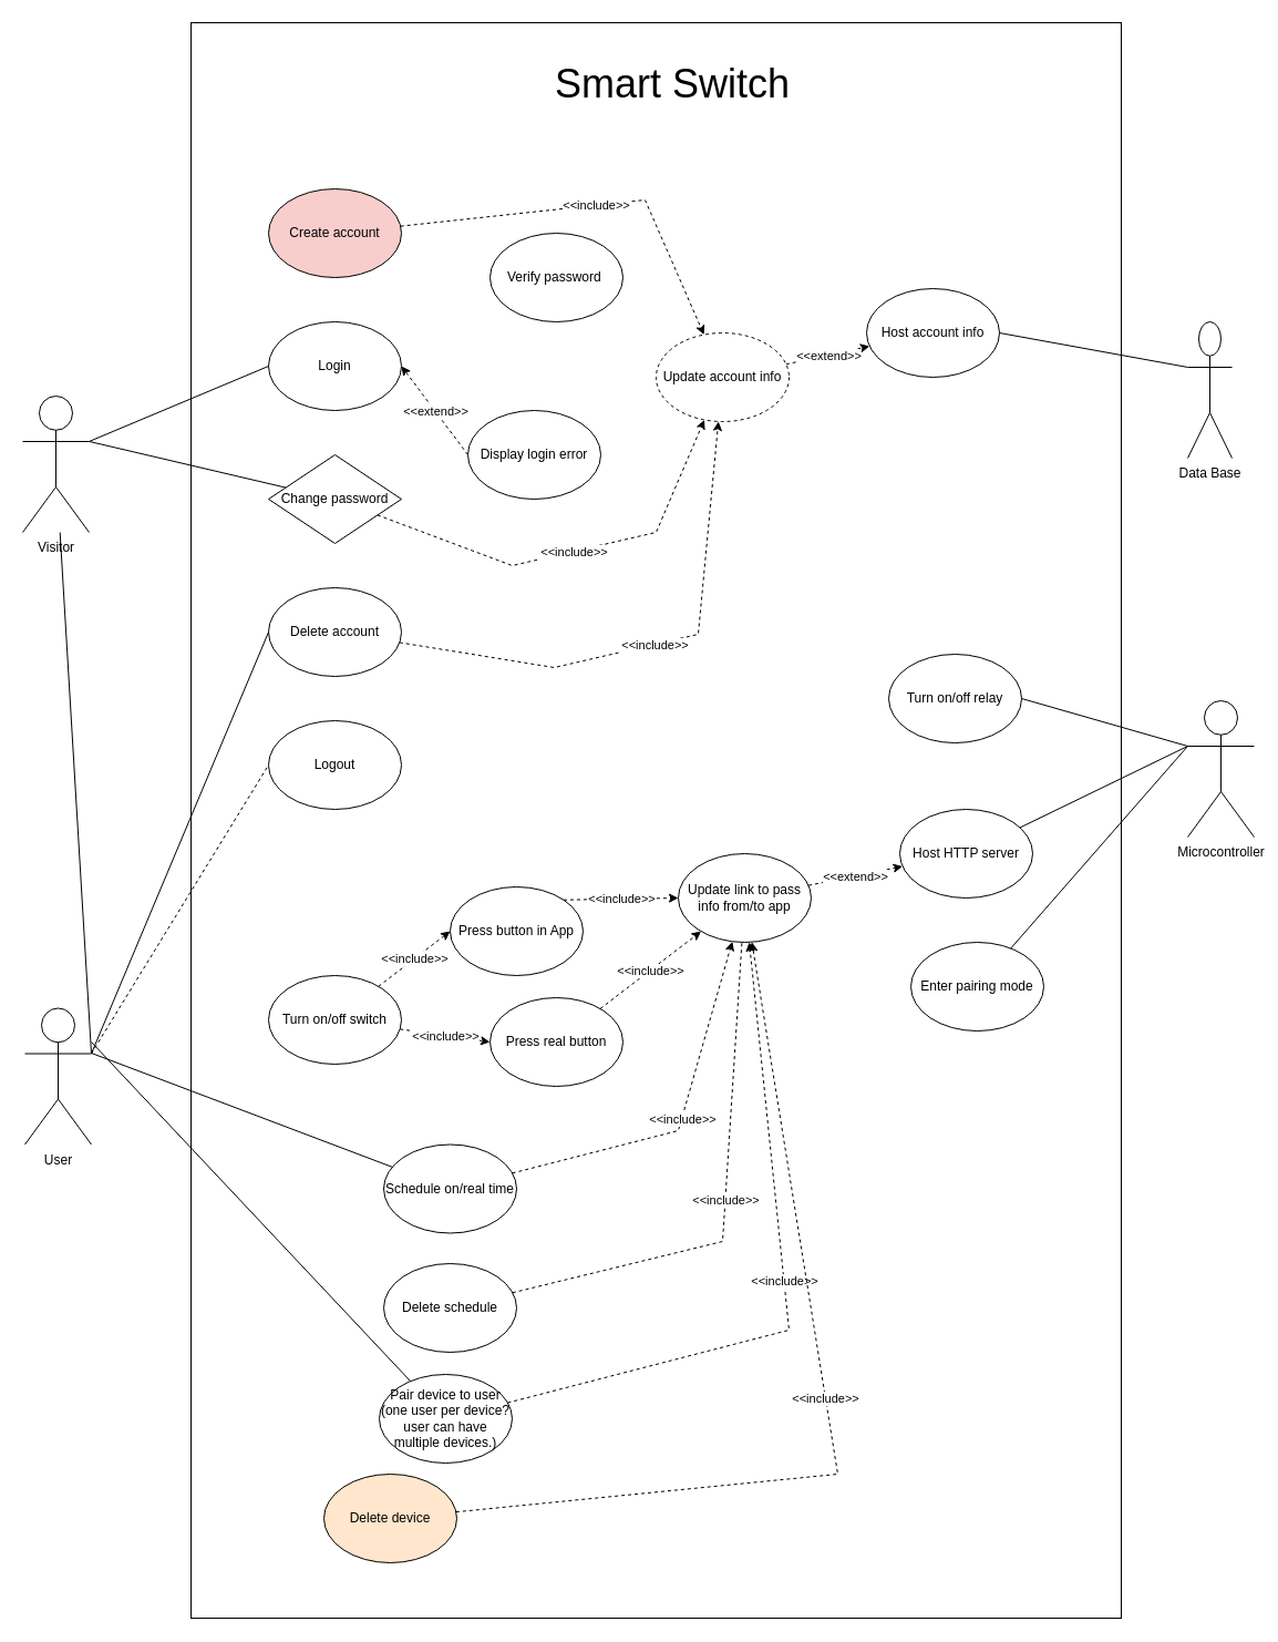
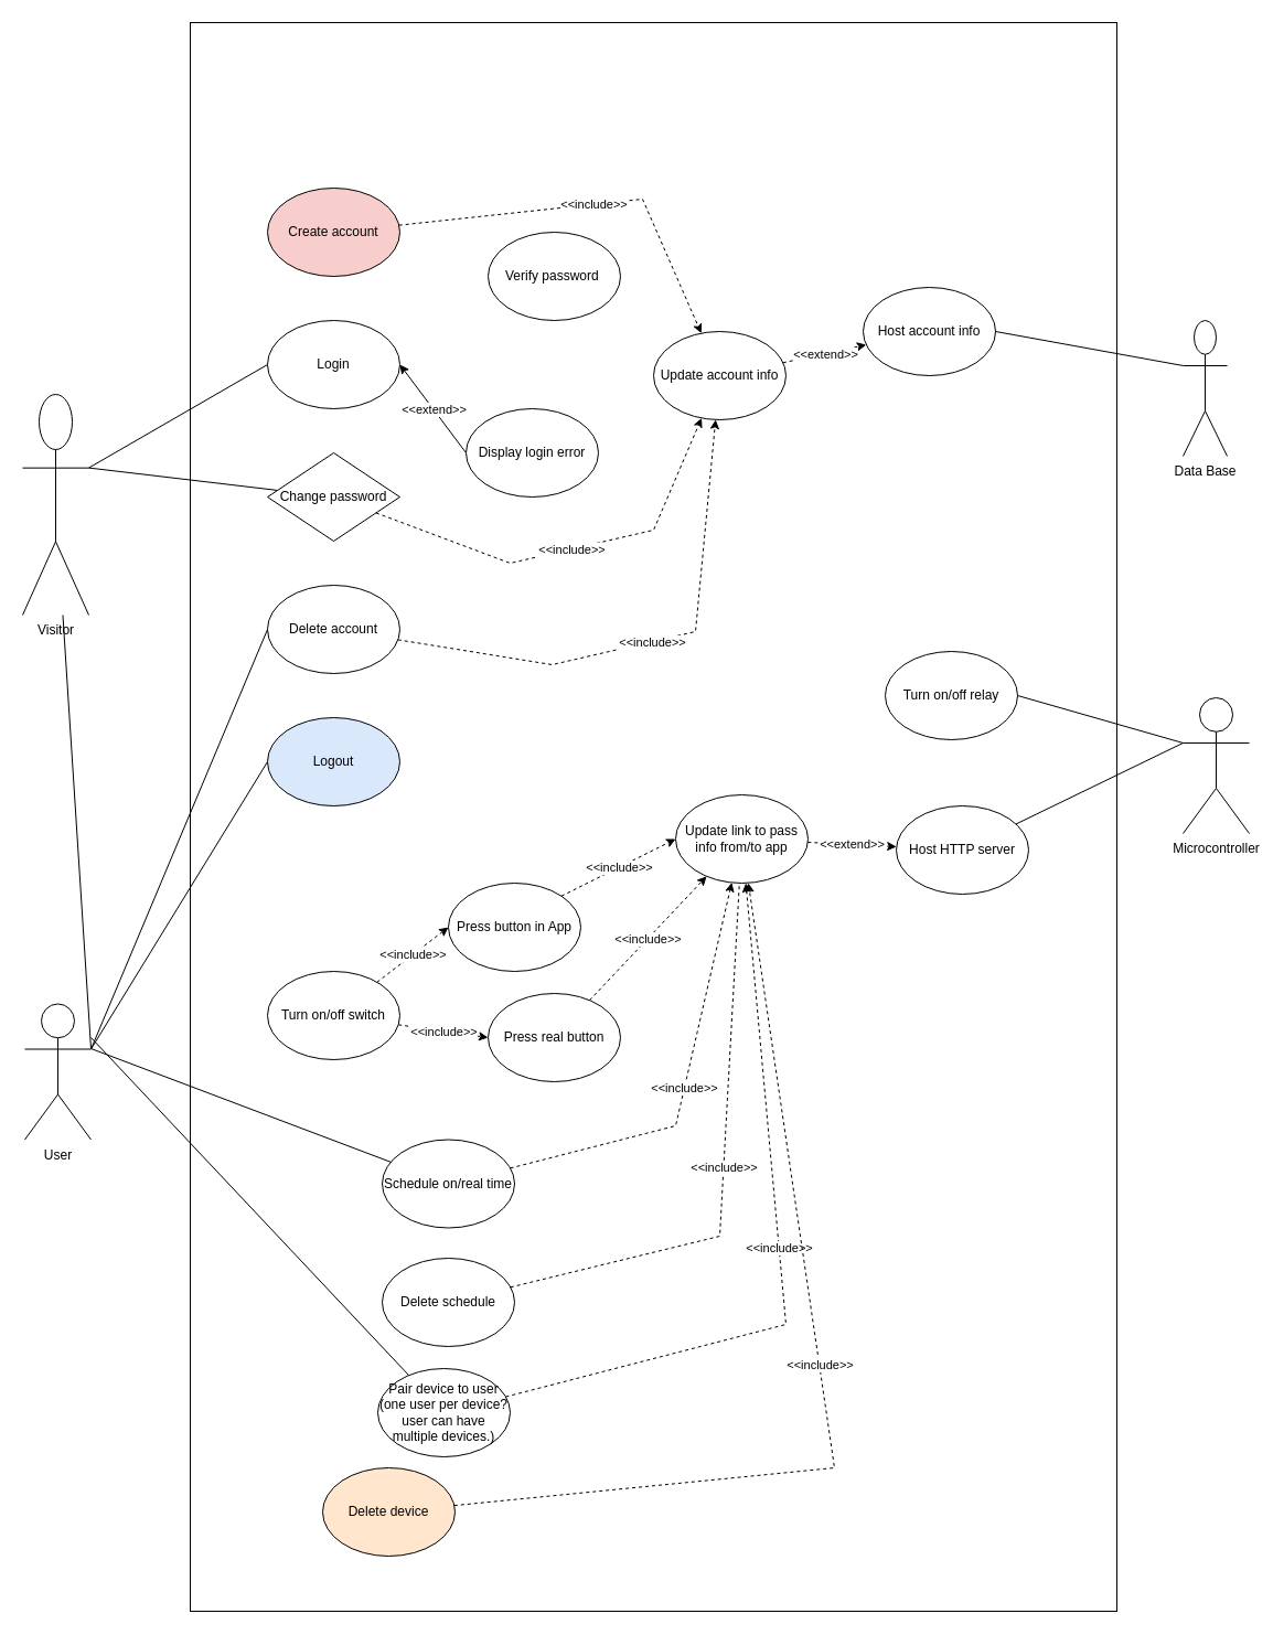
  <mxCell id="0" />
  <mxCell id="1" parent="0" />
  <mxCell id="2" value="" style="rounded=0;whiteSpace=wrap;html=1;fontSize=36;fillColor=none;" parent="1" vertex="1"><mxGeometry x="172" y="20" width="840" height="1440" as="geometry" /></mxCell>
  <mxCell id="3" value="Create account" style="ellipse;whiteSpace=wrap;html=1;fillColor=#f8cecc;" parent="1" vertex="1"><mxGeometry x="242" width="120" height="80" as="geometry" y="170" /></mxCell>
  <mxCell id="4" value="Login" style="ellipse;whiteSpace=wrap;html=1;" parent="1" vertex="1"><mxGeometry x="242" y="290" width="120" height="80" as="geometry" /></mxCell>
- <mxCell id="5" value="Logout" style="ellipse;whiteSpace=wrap;html=1;" parent="1" vertex="1"><mxGeometry x="242" y="650" width="120" height="80" as="geometry" /></mxCell>
+ <mxCell id="5" value="Logout" style="ellipse;whiteSpace=wrap;html=1;fillColor=#dae8fc;" parent="1" vertex="1"><mxGeometry x="242" y="650" width="120" height="80" as="geometry" /></mxCell>
  <mxCell id="6" value="Change password" style="rhombus;whiteSpace=wrap;html=1;" parent="1" vertex="1"><mxGeometry x="242" y="410" width="120" height="80" as="geometry" /></mxCell>
  <mxCell id="7" value="Verify password&amp;nbsp;" style="ellipse;whiteSpace=wrap;html=1;" parent="1" vertex="1"><mxGeometry x="442" y="210" width="120" height="80" as="geometry" /></mxCell>
  <mxCell id="8" value="Delete account" style="ellipse;whiteSpace=wrap;html=1;" parent="1" vertex="1"><mxGeometry x="242" y="530" width="120" height="80" as="geometry" /></mxCell>
- <mxCell id="9" value="" style="endArrow=classic;html=1;rounded=0;entryX=1;entryY=0.5;entryDx=0;entryDy=0;exitX=0;exitY=0.5;exitDx=0;exitDy=0;dashed=1;" parent="1" source="11" target="4" edge="1"><mxGeometry relative="1" as="geometry"><mxPoint x="452" y="340" as="sourcePoint" /><mxPoint x="452" y="240" as="targetPoint" /><Array as="points" /></mxGeometry></mxCell>
+ <mxCell id="9" value="" style="endArrow=classic;html=1;rounded=0;entryX=1;entryY=0.5;entryDx=0;entryDy=0;exitX=0;exitY=0.5;exitDx=0;exitDy=0;dashed=0;" parent="1" source="11" target="4" edge="1"><mxGeometry relative="1" as="geometry"><mxPoint x="452" y="340" as="sourcePoint" /><mxPoint x="452" y="240" as="targetPoint" /><Array as="points" /></mxGeometry></mxCell>
  <mxCell id="10" value="&amp;lt;&amp;lt;extend&amp;gt;&amp;gt;" style="edgeLabel;resizable=0;html=1;align=center;verticalAlign=middle;" parent="9" connectable="0" vertex="1"><mxGeometry relative="1" as="geometry" /></mxCell>
  <mxCell id="11" value="Display login error" style="ellipse;whiteSpace=wrap;html=1;" parent="1" vertex="1"><mxGeometry x="422" y="370" width="120" height="80" as="geometry" /></mxCell>
- <mxCell id="12" value="Visitor" style="shape=umlActor;verticalLabelPosition=bottom;verticalAlign=top;html=1;outlineConnect=0;" parent="1" vertex="1"><mxGeometry x="20" y="357" width="60" height="123" as="geometry" /></mxCell>
+ <mxCell id="12" value="Visitor" style="shape=umlActor;verticalLabelPosition=bottom;verticalAlign=top;html=1;outlineConnect=0;" parent="1" vertex="1"><mxGeometry x="20" y="357" width="60" height="200" as="geometry" /></mxCell>
  <mxCell id="13" value="User" style="shape=umlActor;verticalLabelPosition=bottom;verticalAlign=top;html=1;outlineConnect=0;" parent="1" vertex="1"><mxGeometry x="22" y="909.5" width="60" height="123" as="geometry" /></mxCell>
  <mxCell id="14" value="" style="endArrow=none;html=1;rounded=0;exitX=1;exitY=0.333;exitDx=0;exitDy=0;exitPerimeter=0;" parent="1" source="12" target="6" edge="1"><mxGeometry width="50" height="50" relative="1" as="geometry"><mxPoint x="242" y="370" as="sourcePoint" /><mxPoint x="292" y="320" as="targetPoint" /></mxGeometry></mxCell>
  <mxCell id="15" value="" style="endArrow=none;html=1;rounded=0;exitX=1;exitY=0.333;exitDx=0;exitDy=0;exitPerimeter=0;" parent="1" source="12" edge="1"><mxGeometry width="50" height="50" relative="1" as="geometry"><mxPoint x="82" y="400" as="sourcePoint" /><mxPoint x="242" y="330" as="targetPoint" /></mxGeometry></mxCell>
  <mxCell id="16" value="" style="endArrow=none;html=1;rounded=0;exitX=1;exitY=0.333;exitDx=0;exitDy=0;exitPerimeter=0;" parent="1" source="13" target="12" edge="1"><mxGeometry width="50" height="50" relative="1" as="geometry"><mxPoint x="82" y="950" as="sourcePoint" /><mxPoint x="172" y="670" as="targetPoint" /></mxGeometry></mxCell>
  <mxCell id="17" value="" style="endArrow=none;html=1;rounded=0;exitX=1;exitY=0.333;exitDx=0;exitDy=0;exitPerimeter=0;entryX=0;entryY=0.5;entryDx=0;entryDy=0;" parent="1" source="13" target="8" edge="1"><mxGeometry width="50" height="50" relative="1" as="geometry"><mxPoint x="100" y="418" as="sourcePoint" /><mxPoint x="262" y="230" as="targetPoint" /></mxGeometry></mxCell>
- <mxCell id="18" value="" style="endArrow=none;html=1;rounded=0;exitX=1;exitY=0.333;exitDx=0;exitDy=0;exitPerimeter=0;entryX=0;entryY=0.5;entryDx=0;entryDy=0;dashed=1;" parent="1" source="13" target="5" edge="1"><mxGeometry width="50" height="50" relative="1" as="geometry"><mxPoint x="362" y="1070" as="sourcePoint" /><mxPoint x="412" y="1020" as="targetPoint" /></mxGeometry></mxCell>
- <mxCell id="19" value="&lt;font style=&quot;font-size: 36px;&quot;&gt;Smart Switch&lt;br&gt;&lt;/font&gt;" style="text;html=1;strokeColor=none;fillColor=none;align=center;verticalAlign=middle;whiteSpace=wrap;rounded=0;" parent="1" vertex="1"><mxGeometry x="382" y="30" width="450" height="90" as="geometry" /></mxCell>
+ <mxCell id="18" value="" style="endArrow=none;html=1;rounded=0;exitX=1;exitY=0.333;exitDx=0;exitDy=0;exitPerimeter=0;entryX=0;entryY=0.5;entryDx=0;entryDy=0;" parent="1" source="13" target="5" edge="1"><mxGeometry width="50" height="50" relative="1" as="geometry"><mxPoint x="362" y="1070" as="sourcePoint" /><mxPoint x="412" y="1020" as="targetPoint" /></mxGeometry></mxCell>
  <mxCell id="20" value="Data Base" style="shape=umlActor;verticalLabelPosition=bottom;verticalAlign=top;html=1;outlineConnect=0;" parent="1" vertex="1"><mxGeometry x="1072" y="290" width="40" height="123" as="geometry" /></mxCell>
  <mxCell id="21" value="Host account info" style="ellipse;whiteSpace=wrap;html=1;" vertex="1" parent="1"><mxGeometry x="782" y="260" width="120" height="80" as="geometry" /></mxCell>
  <mxCell id="22" value="" style="endArrow=none;html=1;rounded=0;exitX=1;exitY=0.5;exitDx=0;exitDy=0;entryX=0;entryY=0.333;entryDx=0;entryDy=0;entryPerimeter=0;" edge="1" parent="1" source="21" target="20"><mxGeometry width="50" height="50" relative="1" as="geometry"><mxPoint x="1072" y="530" as="sourcePoint" /><mxPoint x="1234" y="462" as="targetPoint" /></mxGeometry></mxCell>
  <mxCell id="23" value="" style="endArrow=classic;html=1;rounded=0;dashed=1;" edge="1" parent="1" source="25" target="21"><mxGeometry relative="1" as="geometry"><mxPoint x="682" y="230" as="sourcePoint" /><mxPoint x="612" y="290" as="targetPoint" /><Array as="points" /></mxGeometry></mxCell>
  <mxCell id="24" value="&amp;lt;&amp;lt;extend&amp;gt;&amp;gt;" style="edgeLabel;resizable=0;html=1;align=center;verticalAlign=middle;" connectable="0" vertex="1" parent="23"><mxGeometry relative="1" as="geometry" /></mxCell>
- <mxCell id="25" value="Update account info" style="ellipse;whiteSpace=wrap;html=1;dashed=1;" vertex="1" parent="1"><mxGeometry x="592" y="300" width="120" height="80" as="geometry" /></mxCell>
+ <mxCell id="25" value="Update account info" style="ellipse;whiteSpace=wrap;html=1;" vertex="1" parent="1"><mxGeometry x="592" y="300" width="120" height="80" as="geometry" /></mxCell>
  <mxCell id="26" value="Microcontroller" style="shape=umlActor;verticalLabelPosition=bottom;verticalAlign=top;html=1;outlineConnect=0;" vertex="1" parent="1"><mxGeometry x="1072" y="632" width="60" height="123" as="geometry" /></mxCell>
  <mxCell id="27" value="Turn on/off relay" style="ellipse;whiteSpace=wrap;html=1;" vertex="1" parent="1"><mxGeometry x="802" y="590" width="120" height="80" as="geometry" /></mxCell>
  <mxCell id="28" value="" style="endArrow=none;html=1;rounded=0;exitX=1;exitY=0.5;exitDx=0;exitDy=0;entryX=0;entryY=0.333;entryDx=0;entryDy=0;entryPerimeter=0;" edge="1" parent="1" source="27" target="26"><mxGeometry width="50" height="50" relative="1" as="geometry"><mxPoint x="902" y="650" as="sourcePoint" /><mxPoint x="1072" y="681" as="targetPoint" /></mxGeometry></mxCell>
  <mxCell id="29" value="Host HTTP server" style="ellipse;whiteSpace=wrap;html=1;" vertex="1" parent="1"><mxGeometry x="812" y="730" width="120" height="80" as="geometry" /></mxCell>
  <mxCell id="30" value="" style="endArrow=none;html=1;rounded=0;entryX=0;entryY=0.333;entryDx=0;entryDy=0;entryPerimeter=0;" edge="1" parent="1" source="29" target="26"><mxGeometry width="50" height="50" relative="1" as="geometry"><mxPoint x="922" y="700" as="sourcePoint" /><mxPoint x="1072" y="743" as="targetPoint" /></mxGeometry></mxCell>
- <mxCell id="31" value="Update link to pass info from/to app" style="ellipse;whiteSpace=wrap;html=1;" vertex="1" parent="1"><mxGeometry x="612" y="770" width="120" height="80" as="geometry" /></mxCell>
+ <mxCell id="31" value="Update link to pass info from/to app" style="ellipse;whiteSpace=wrap;html=1;" vertex="1" parent="1"><mxGeometry x="612" y="720" width="120" height="80" as="geometry" /></mxCell>
  <mxCell id="32" value="" style="endArrow=classic;html=1;rounded=0;dashed=1;" edge="1" parent="1" source="31" target="29"><mxGeometry relative="1" as="geometry"><mxPoint x="722" y="670" as="sourcePoint" /><mxPoint x="642" y="590" as="targetPoint" /><Array as="points" /></mxGeometry></mxCell>
  <mxCell id="33" value="&amp;lt;&amp;lt;extend&amp;gt;&amp;gt;" style="edgeLabel;resizable=0;html=1;align=center;verticalAlign=middle;" connectable="0" vertex="1" parent="32"><mxGeometry relative="1" as="geometry" /></mxCell>
- <mxCell id="34" value="Enter pairing mode" style="ellipse;whiteSpace=wrap;html=1;" vertex="1" parent="1"><mxGeometry x="822" y="850" width="120" height="80" as="geometry" /></mxCell>
- <mxCell id="35" value="" style="endArrow=none;html=1;rounded=0;entryX=0;entryY=0.333;entryDx=0;entryDy=0;entryPerimeter=0;" edge="1" parent="1" source="34" target="26"><mxGeometry width="50" height="50" relative="1" as="geometry"><mxPoint x="931" y="756" as="sourcePoint" /><mxPoint x="1082" y="683" as="targetPoint" /></mxGeometry></mxCell>
  <mxCell id="36" value="Turn on/off switch" style="ellipse;whiteSpace=wrap;html=1;" vertex="1" parent="1"><mxGeometry x="242" y="880" width="120" height="80" as="geometry" /></mxCell>
  <mxCell id="37" value="" style="endArrow=classic;html=1;rounded=0;dashed=1;entryX=0;entryY=0.5;entryDx=0;entryDy=0;" edge="1" parent="1" source="36" target="39"><mxGeometry relative="1" as="geometry"><mxPoint x="362" y="860" as="sourcePoint" /><mxPoint x="442" y="780" as="targetPoint" /><Array as="points" /></mxGeometry></mxCell>
  <mxCell id="38" value="&amp;lt;&amp;lt;include&amp;gt;&amp;gt;" style="edgeLabel;resizable=0;html=1;align=center;verticalAlign=middle;" connectable="0" vertex="1" parent="37"><mxGeometry relative="1" as="geometry" /></mxCell>
  <mxCell id="39" value="Press button in App" style="ellipse;whiteSpace=wrap;html=1;" vertex="1" parent="1"><mxGeometry x="406" y="800" width="120" height="80" as="geometry" /></mxCell>
  <mxCell id="40" value="" style="endArrow=classic;html=1;rounded=0;dashed=1;entryX=0;entryY=0.5;entryDx=0;entryDy=0;exitX=1;exitY=0;exitDx=0;exitDy=0;" edge="1" parent="1" source="39" target="31"><mxGeometry relative="1" as="geometry"><mxPoint x="522" y="785" as="sourcePoint" /><mxPoint x="587" y="735" as="targetPoint" /><Array as="points" /></mxGeometry></mxCell>
  <mxCell id="41" value="&amp;lt;&amp;lt;include&amp;gt;&amp;gt;" style="edgeLabel;resizable=0;html=1;align=center;verticalAlign=middle;" connectable="0" vertex="1" parent="40"><mxGeometry relative="1" as="geometry" /></mxCell>
  <mxCell id="42" value="" style="endArrow=classic;html=1;rounded=0;dashed=1;entryX=0;entryY=0.5;entryDx=0;entryDy=0;" edge="1" parent="1" source="36" target="44"><mxGeometry relative="1" as="geometry"><mxPoint x="406" y="980" as="sourcePoint" /><mxPoint x="432" y="930" as="targetPoint" /><Array as="points" /></mxGeometry></mxCell>
  <mxCell id="43" value="&amp;lt;&amp;lt;include&amp;gt;&amp;gt;" style="edgeLabel;resizable=0;html=1;align=center;verticalAlign=middle;" connectable="0" vertex="1" parent="42"><mxGeometry relative="1" as="geometry" /></mxCell>
  <mxCell id="44" value="Press real button " style="ellipse;whiteSpace=wrap;html=1;" vertex="1" parent="1"><mxGeometry x="442" y="900" width="120" height="80" as="geometry" /></mxCell>
  <mxCell id="45" value="" style="endArrow=classic;html=1;rounded=0;dashed=1;" edge="1" parent="1" source="44" target="31"><mxGeometry relative="1" as="geometry"><mxPoint x="572" y="900" as="sourcePoint" /><mxPoint x="676" y="848" as="targetPoint" /><Array as="points" /></mxGeometry></mxCell>
  <mxCell id="46" value="&amp;lt;&amp;lt;include&amp;gt;&amp;gt;" style="edgeLabel;resizable=0;html=1;align=center;verticalAlign=middle;" connectable="0" vertex="1" parent="45"><mxGeometry relative="1" as="geometry" /></mxCell>
  <mxCell id="47" value="Schedule on/real time" style="ellipse;whiteSpace=wrap;html=1;" vertex="1" parent="1"><mxGeometry x="346" y="1032.5" width="120" height="80" as="geometry" /></mxCell>
  <mxCell id="48" value="" style="endArrow=none;html=1;rounded=0;" edge="1" parent="1" target="47"><mxGeometry width="50" height="50" relative="1" as="geometry"><mxPoint x="82" y="950" as="sourcePoint" /><mxPoint x="253" y="938" as="targetPoint" /></mxGeometry></mxCell>
  <mxCell id="49" value="" style="endArrow=classic;html=1;rounded=0;dashed=1;" edge="1" parent="1" source="47" target="31"><mxGeometry relative="1" as="geometry"><mxPoint x="406" y="1032.5" as="sourcePoint" /><mxPoint x="471" y="982.5" as="targetPoint" /><Array as="points"><mxPoint x="612" y="1020" /></Array></mxGeometry></mxCell>
  <mxCell id="50" value="&amp;lt;&amp;lt;include&amp;gt;&amp;gt;" style="edgeLabel;resizable=0;html=1;align=center;verticalAlign=middle;" connectable="0" vertex="1" parent="49"><mxGeometry relative="1" as="geometry" /></mxCell>
  <mxCell id="51" value="Delete schedule" style="ellipse;whiteSpace=wrap;html=1;" vertex="1" parent="1"><mxGeometry x="346" y="1140" width="120" height="80" as="geometry" /></mxCell>
  <mxCell id="52" value="" style="endArrow=none;html=1;rounded=0;dashed=1;" edge="1" parent="1" source="51" target="31"><mxGeometry relative="1" as="geometry"><mxPoint x="522" y="1158" as="sourcePoint" /><mxPoint x="723" y="900" as="targetPoint" /><Array as="points"><mxPoint x="652" y="1120" /></Array></mxGeometry></mxCell>
  <mxCell id="53" value="&amp;lt;&amp;lt;include&amp;gt;&amp;gt;" style="edgeLabel;resizable=0;html=1;align=center;verticalAlign=middle;" connectable="0" vertex="1" parent="52"><mxGeometry relative="1" as="geometry" /></mxCell>
  <mxCell id="54" value="Pair device to user (one user per device? user can have multiple devices.)" style="ellipse;whiteSpace=wrap;html=1;" vertex="1" parent="1"><mxGeometry x="342" y="1240" width="120" height="80" as="geometry" /></mxCell>
  <mxCell id="55" value="" style="endArrow=classic;html=1;rounded=0;dashed=1;" edge="1" parent="1" source="3" target="25"><mxGeometry relative="1" as="geometry"><mxPoint x="567" y="200" as="sourcePoint" /><mxPoint x="647" y="120" as="targetPoint" /><Array as="points"><mxPoint x="582" y="180" /></Array></mxGeometry></mxCell>
  <mxCell id="56" value="&amp;lt;&amp;lt;include&amp;gt;&amp;gt;" style="edgeLabel;resizable=0;html=1;align=center;verticalAlign=middle;" connectable="0" vertex="1" parent="55"><mxGeometry relative="1" as="geometry" /></mxCell>
  <mxCell id="57" value="" style="endArrow=classic;html=1;rounded=0;dashed=1;" edge="1" parent="1" source="6" target="25"><mxGeometry relative="1" as="geometry"><mxPoint x="438" y="564" as="sourcePoint" /><mxPoint x="712" y="662" as="targetPoint" /><Array as="points"><mxPoint x="462" y="510" /><mxPoint x="592" y="480" /></Array></mxGeometry></mxCell>
  <mxCell id="58" value="&amp;lt;&amp;lt;include&amp;gt;&amp;gt;" style="edgeLabel;resizable=0;html=1;align=center;verticalAlign=middle;" connectable="0" vertex="1" parent="57"><mxGeometry relative="1" as="geometry" /></mxCell>
  <mxCell id="59" value="" style="endArrow=classic;html=1;rounded=0;dashed=1;" edge="1" parent="1" source="8" target="25"><mxGeometry relative="1" as="geometry"><mxPoint x="392" y="562" as="sourcePoint" /><mxPoint x="674" y="470" as="targetPoint" /><Array as="points"><mxPoint x="500" y="602" /><mxPoint x="630" y="572" /></Array></mxGeometry></mxCell>
  <mxCell id="60" value="&amp;lt;&amp;lt;include&amp;gt;&amp;gt;" style="edgeLabel;resizable=0;html=1;align=center;verticalAlign=middle;" connectable="0" vertex="1" parent="59"><mxGeometry relative="1" as="geometry" /></mxCell>
  <mxCell id="61" value="" style="endArrow=none;html=1;rounded=0;" edge="1" parent="1" target="54"><mxGeometry width="50" height="50" relative="1" as="geometry"><mxPoint x="82" y="940" as="sourcePoint" /><mxPoint x="375" y="1161" as="targetPoint" /></mxGeometry></mxCell>
  <mxCell id="62" value="" style="endArrow=classic;html=1;rounded=0;dashed=1;" edge="1" parent="1" source="54" target="31"><mxGeometry relative="1" as="geometry"><mxPoint x="522" y="1246" as="sourcePoint" /><mxPoint x="730" y="880" as="targetPoint" /><Array as="points"><mxPoint x="712" y="1200" /></Array></mxGeometry></mxCell>
  <mxCell id="63" value="&amp;lt;&amp;lt;include&amp;gt;&amp;gt;" style="edgeLabel;resizable=0;html=1;align=center;verticalAlign=middle;" connectable="0" vertex="1" parent="62"><mxGeometry relative="1" as="geometry" /></mxCell>
  <mxCell id="64" value="Delete device" style="ellipse;whiteSpace=wrap;html=1;fillColor=#ffe6cc;" vertex="1" parent="1"><mxGeometry x="292" y="1330" width="120" height="80" as="geometry" /></mxCell>
  <mxCell id="65" value="" style="endArrow=classic;html=1;rounded=0;dashed=1;" edge="1" parent="1" source="64" target="31"><mxGeometry relative="1" as="geometry"><mxPoint x="502" y="1396" as="sourcePoint" /><mxPoint x="720" y="930" as="targetPoint" /><Array as="points"><mxPoint x="756" y="1330" /></Array></mxGeometry></mxCell>
  <mxCell id="66" value="&amp;lt;&amp;lt;include&amp;gt;&amp;gt;" style="edgeLabel;resizable=0;html=1;align=center;verticalAlign=middle;" connectable="0" vertex="1" parent="65"><mxGeometry relative="1" as="geometry" /></mxCell>
